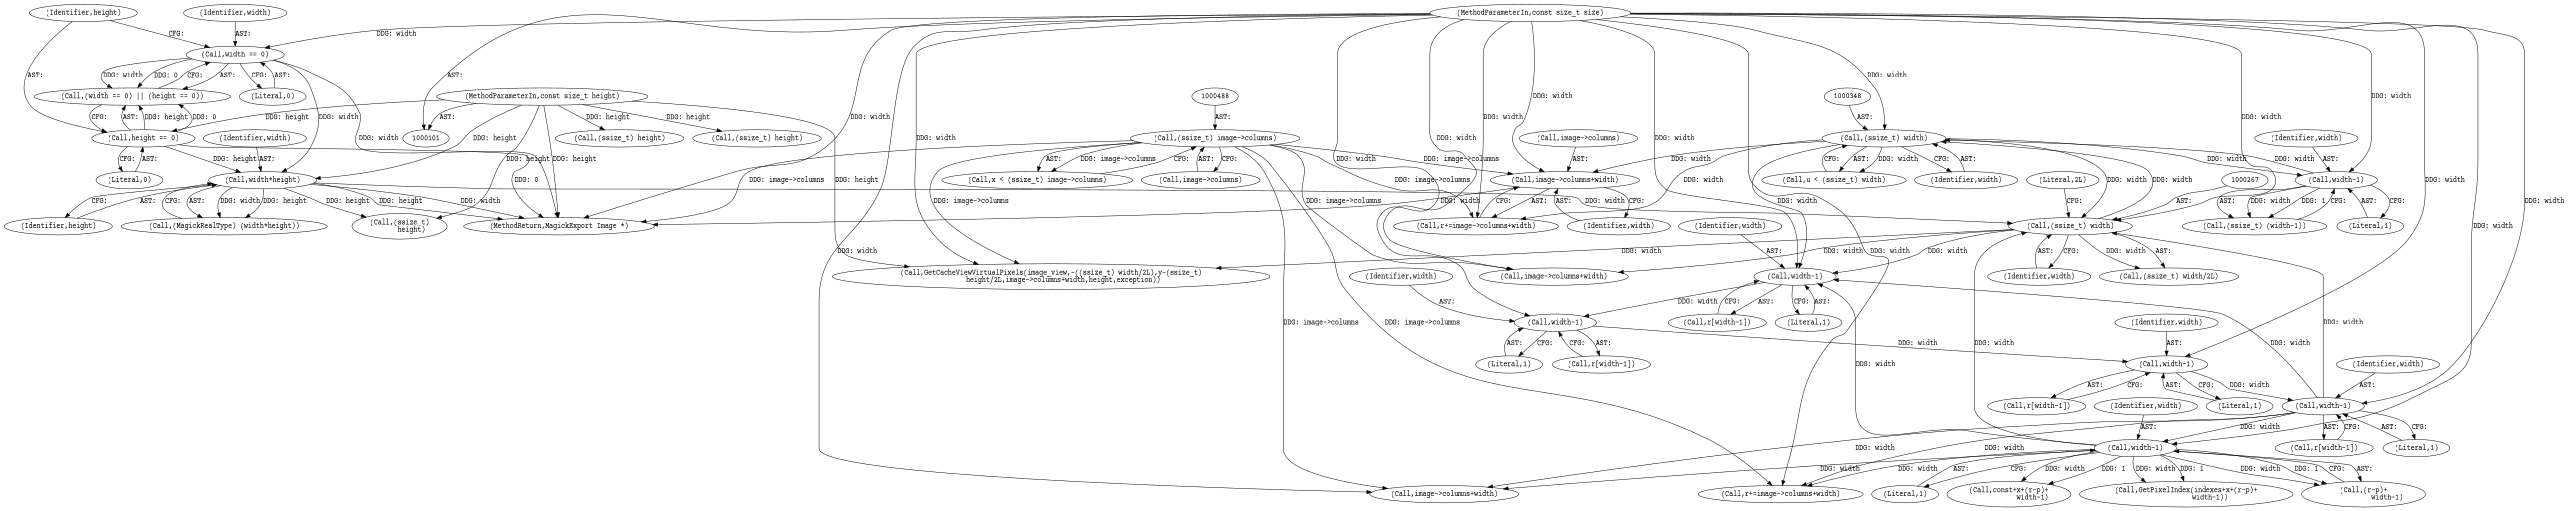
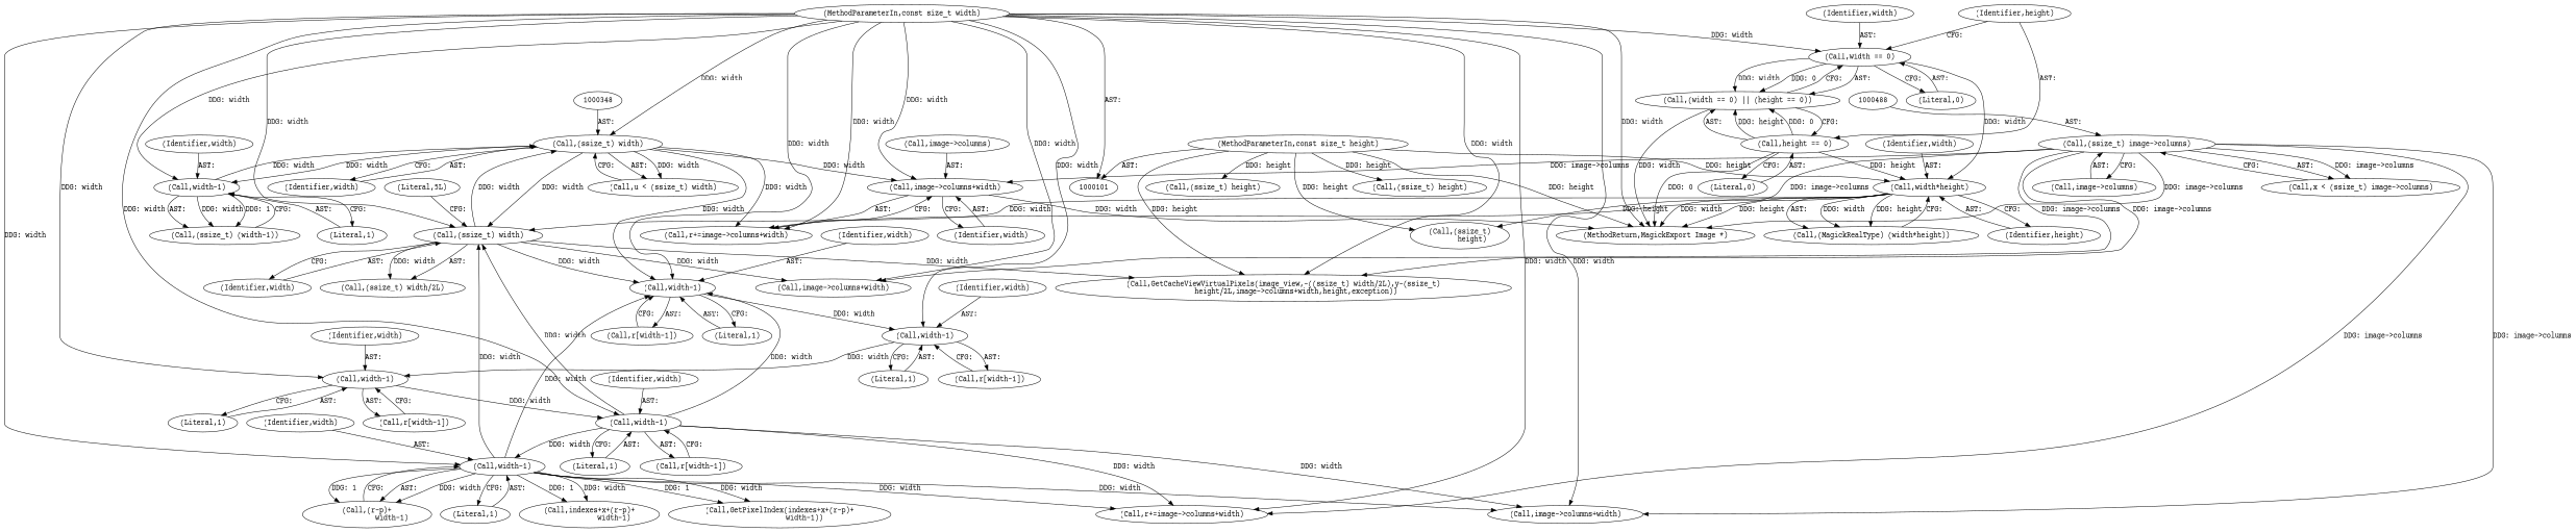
  digraph {
    fontname="Courier Prime"
    node [fontname="Courier Prime"]
    edge [fontname="Courier Prime"]
    n1 [label="(Call,image->columns+width)"]
    n2 [label="(Identifier,width)"]
    n3 [label="(Call,r+=image->columns+width)"]
    n4 [label="(MethodReturn,MagickExport Image *)"]
    n5 [label="(Call,(ssize_t) image->columns)"]
    n6 [label="(Call,r+=image->columns+width)"]
    n7 [label="(Call,x < (ssize_t) image->columns)"]
    n8 [label="(Call,GetCacheViewVirtualPixels(image_view,-((ssize_t) width/2L),y-(ssize_t)\n      height/2L,image->columns+width,height,exception))"]
    n9 [label="(Call,image->columns+width)"]
    n10 [label="(Call,image->columns+width)"]
    n11 [label="(Call,image->columns)"]
    n12 [label="(Call,(ssize_t) width)"]
    n13 [label="(Call,width-1)"]
    n14 [label="(Call,(ssize_t) width)"]
    n15 [label="(Call,width-1)"]
    n16 [label="(Call,u < (ssize_t) width)"]
    n17 [label="(Identifier,width)"]
    n18 [label="(Call,(ssize_t) (width-1))"]
    n19 [label="(Literal,1)"]
    n20 [label="(Call,(ssize_t) width/2L)"]
    n21 [label="(Identifier,width)"]
    n22 [label="(Call,width-1)"]
    n23 [label="(Call,r[width-1])"]
    n24 [label="(Literal,1)"]
-   n25 [label="(MethodParameterIn,const size_t size)"]
+   n25 [label="(MethodParameterIn,const size_t width)"]
    n26 [label="(Call,width == 0)"]
    n27 [label="(Call,width-1)"]
    n28 [label="(Call,width-1)"]
    n29 [label="(Call,width-1)"]
    1000101
    n31 [label="(Call,width*height)"]
    n32 [label="(Identifier,height)"]
    n33 [label="(Call,(ssize_t)\n      height)"]
    n34 [label="(Call,(MagickRealType) (width*height))"]
    n35 [label="(Call,(width == 0) || (height == 0))"]
    n36 [label="(Literal,0)"]
-   n37 [label="(Call,const+x+(r-p)+\n            width-1)"]
+   n37 [label="(Call,indexes+x+(r-p)+\n            width-1)"]
    n38 [label="(Literal,1)"]
    n39 [label="(Call,GetPixelIndex(indexes+x+(r-p)+\n            width-1))"]
    n40 [label="(Call,(r-p)+\n            width-1)"]
    n41 [label="(Literal,1)"]
    n42 [label="(Call,r[width-1])"]
    n43 [label="(Literal,1)"]
    n44 [label="(Call,r[width-1])"]
    n45 [label="(Call,r[width-1])"]
    n46 [label="(Literal,1)"]
    n47 [label="(Call,height == 0)"]
    n48 [label="(Literal,0)"]
    n49 [label="(MethodParameterIn,const size_t height)"]
    n50 [label="(Call,(ssize_t) height)"]
    n51 [label="(Call,(ssize_t) height)"]
    n52 [label="(Identifier,height)"]
-   n53 [label="(Literal,2L)"]
+   n53 [label="(Literal,5L)"]
    n54 [label="(Identifier,width)"]
    n55 [label="(Identifier,width)"]
    n56 [label="(Identifier,width)"]
    n57 [label="(Identifier,width)"]
    n58 [label="(Identifier,width)"]
    n59 [label="(Identifier,width)"]
    n60 [label="(Identifier,width)"]
    n61 [label="(Call,image->columns)"]
    n62 [label="(Identifier,width)"]
    1000488
    1000348
-   1000267
    n1 -> n2 [label="CFG: "]
    n1 -> n3 [label="AST: "]
    n1 -> n4 [label="DDG: width"]
    n2 -> n1 [label="AST: "]
    n3 -> n1 [label="CFG: "]
    n5 -> n1 [label="DDG: image->columns"]
    n5 -> n3 [label="DDG: image->columns"]
    n5 -> n4 [label="DDG: image->columns"]
    n5 -> n6 [label="DDG: image->columns"]
    n5 -> n7 [label="AST: "]
    n5 -> n7 [label="DDG: image->columns"]
    n5 -> n8 [label="DDG: image->columns"]
    n5 -> n9 [label="DDG: image->columns"]
    n5 -> n10 [label="DDG: image->columns"]
    n5 -> n11 [label="CFG: "]
    n7 -> n5 [label="CFG: "]
    n11 -> n5 [label="AST: "]
    n12 -> n1 [label="DDG: width"]
    n12 -> n3 [label="DDG: width"]
    n12 -> n13 [label="DDG: width"]
    n12 -> n14 [label="DDG: width"]
    n12 -> n15 [label="DDG: width"]
    n12 -> n16 [label="AST: "]
    n12 -> n16 [label="DDG: width"]
    n12 -> n17 [label="CFG: "]
    n13 -> n12 [label="DDG: width"]
    n13 -> n18 [label="AST: "]
    n13 -> n18 [label="DDG: width"]
    n13 -> n18 [label="DDG: 1"]
    n13 -> n19 [label="CFG: "]
    n14 -> n8 [label="DDG: width"]
    n14 -> n10 [label="DDG: width"]
    n14 -> n12 [label="DDG: width"]
    n14 -> n15 [label="DDG: width"]
    n14 -> n20 [label="AST: "]
    n14 -> n20 [label="DDG: width"]
    n14 -> n21 [label="CFG: "]
    n15 -> n22 [label="DDG: width"]
    n15 -> n23 [label="AST: "]
    n15 -> n24 [label="CFG: "]
    n16 -> n12 [label="CFG: "]
    n17 -> n12 [label="AST: "]
    n18 -> n13 [label="CFG: "]
    n19 -> n13 [label="AST: "]
    n21 -> n14 [label="AST: "]
    n22 -> n29 [label="DDG: width"]
    n22 -> n45 [label="AST: "]
    n22 -> n46 [label="CFG: "]
    n23 -> n15 [label="CFG: "]
    n24 -> n15 [label="AST: "]
    n25 -> n1 [label="DDG: width"]
    n25 -> n3 [label="DDG: width"]
    n25 -> n4 [label="DDG: width"]
    n25 -> n6 [label="DDG: width"]
    n25 -> n8 [label="DDG: width"]
    n25 -> n9 [label="DDG: width"]
    n25 -> n10 [label="DDG: width"]
    n25 -> n12 [label="DDG: width"]
    n25 -> n13 [label="DDG: width"]
    n25 -> n14 [label="DDG: width"]
    n25 -> n15 [label="DDG: width"]
    n25 -> n22 [label="DDG: width"]
    n25 -> n26 [label="DDG: width"]
    n25 -> n27 [label="DDG: width"]
    n25 -> n28 [label="DDG: width"]
    n25 -> n29 [label="DDG: width"]
    n25 -> 1000101 [label="AST: "]
-   n26 -> n4 [label="DDG: width"]
+   n35 -> n4 [label="DDG: width"]
    n26 -> n31 [label="DDG: width"]
    n26 -> n35 [label="AST: "]
    n26 -> n35 [label="DDG: width"]
    n26 -> n35 [label="DDG: 0"]
    n26 -> n36 [label="CFG: "]
    n27 -> n6 [label="DDG: width"]
    n27 -> n9 [label="DDG: width"]
    n27 -> n14 [label="DDG: width"]
    n27 -> n15 [label="DDG: width"]
    n27 -> n37 [label="DDG: width"]
    n27 -> n37 [label="DDG: 1"]
    n27 -> n38 [label="CFG: "]
    n27 -> n39 [label="DDG: width"]
    n27 -> n39 [label="DDG: 1"]
    n27 -> n40 [label="AST: "]
    n27 -> n40 [label="DDG: width"]
    n27 -> n40 [label="DDG: 1"]
    n28 -> n6 [label="DDG: width"]
    n28 -> n9 [label="DDG: width"]
    n28 -> n14 [label="DDG: width"]
    n28 -> n15 [label="DDG: width"]
    n28 -> n27 [label="DDG: width"]
    n28 -> n41 [label="CFG: "]
    n28 -> n42 [label="AST: "]
    n29 -> n28 [label="DDG: width"]
    n29 -> n43 [label="CFG: "]
    n29 -> n44 [label="AST: "]
    n31 -> n4 [label="DDG: width"]
    n31 -> n4 [label="DDG: height"]
    n31 -> n14 [label="DDG: width"]
    n31 -> n32 [label="CFG: "]
    n31 -> n33 [label="DDG: height"]
    n31 -> n34 [label="AST: "]
    n31 -> n34 [label="DDG: width"]
    n31 -> n34 [label="DDG: height"]
    n32 -> n31 [label="AST: "]
    n34 -> n31 [label="CFG: "]
    n35 -> n26 [label="CFG: "]
    n35 -> n47 [label="CFG: "]
    n36 -> n26 [label="AST: "]
    n38 -> n27 [label="AST: "]
    n40 -> n27 [label="CFG: "]
    n41 -> n28 [label="AST: "]
    n42 -> n28 [label="CFG: "]
    n43 -> n29 [label="AST: "]
    n44 -> n29 [label="CFG: "]
    n45 -> n22 [label="CFG: "]
    n46 -> n22 [label="AST: "]
    n47 -> n4 [label="DDG: 0"]
    n47 -> n31 [label="DDG: height"]
    n47 -> n35 [label="AST: "]
    n47 -> n35 [label="DDG: height"]
    n47 -> n35 [label="DDG: 0"]
    n47 -> n48 [label="CFG: "]
    n48 -> n47 [label="AST: "]
    n49 -> n4 [label="DDG: height"]
    n49 -> n8 [label="DDG: height"]
    n49 -> 1000101 [label="AST: "]
    n49 -> n31 [label="DDG: height"]
    n49 -> n33 [label="DDG: height"]
-   n49 -> n47 [label="DDG: height"]
    n49 -> n50 [label="DDG: height"]
    n49 -> n51 [label="DDG: height"]
    n52 -> n26 [label="CFG: "]
    n52 -> n47 [label="AST: "]
    n53 -> n14 [label="CFG: "]
    n54 -> n28 [label="AST: "]
    n55 -> n31 [label="AST: "]
    n56 -> n26 [label="AST: "]
    n57 -> n29 [label="AST: "]
    n58 -> n15 [label="AST: "]
    n59 -> n13 [label="AST: "]
    n60 -> n27 [label="AST: "]
    n61 -> n1 [label="AST: "]
    n62 -> n22 [label="AST: "]
    1000488 -> n5 [label="AST: "]
    1000348 -> n12 [label="AST: "]
-   1000267 -> n14 [label="AST: "]
  }
